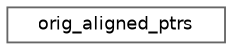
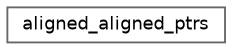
  digraph {
    rankdir=LR
-   n1 [color=grey40 fillcolor=white fontname=Helvetica fontsize=10 height=0.2 label=orig_aligned_ptrs shape=box style=filled width=0.4]
+   n1 [color=grey40 fillcolor=white fontname=Helvetica fontsize=10 height=0.2 label=aligned_aligned_ptrs shape=box style=filled width=0.4]
  }
